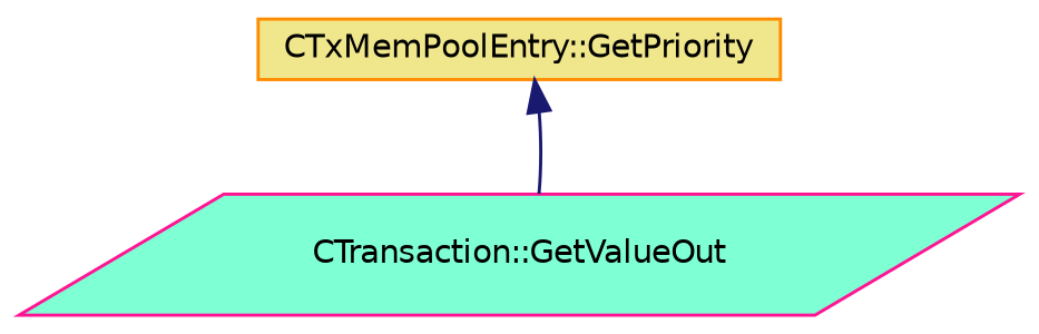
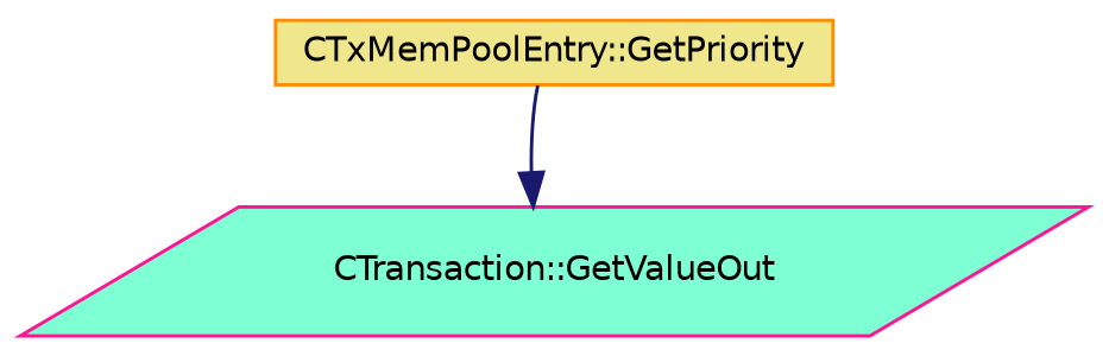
  digraph {
    rankdir=TB
    fontname="DejaVu Sans"
    node [fontname="DejaVu Sans" fontsize=10 style=filled]
    n1 [color=darkorange fillcolor=khaki fontcolor=black height=0.2 label="CTxMemPoolEntry::GetPriority" shape=box width=0.4]
    n2 [color=deeppink fillcolor=aquamarine height=0.2 label="CTransaction::GetValueOut" shape=parallelogram width=0.4]
-   n2 -> n1 [color=midnightblue fontname="DejaVu Sans" fontsize=10 labelfontname=Helvetica labelfontsize=10 style=solid]
+   n1 -> n2 [color=midnightblue fontname="DejaVu Sans" fontsize=10 labelfontname=Helvetica labelfontsize=10 style=solid]
  }
